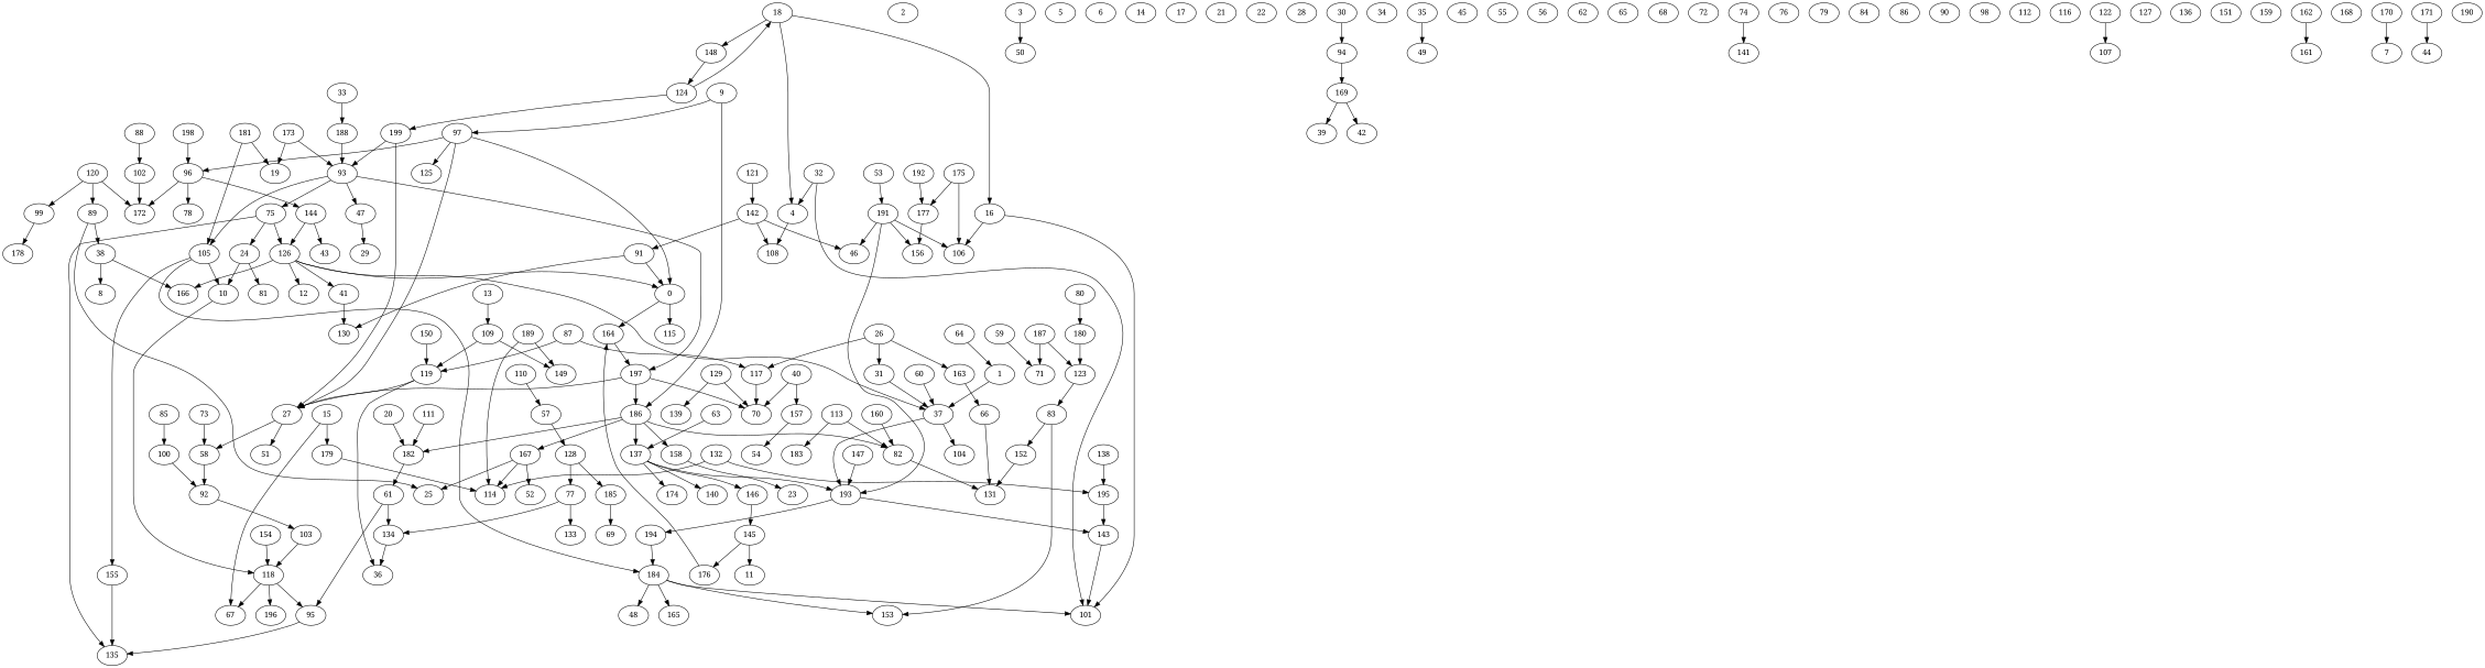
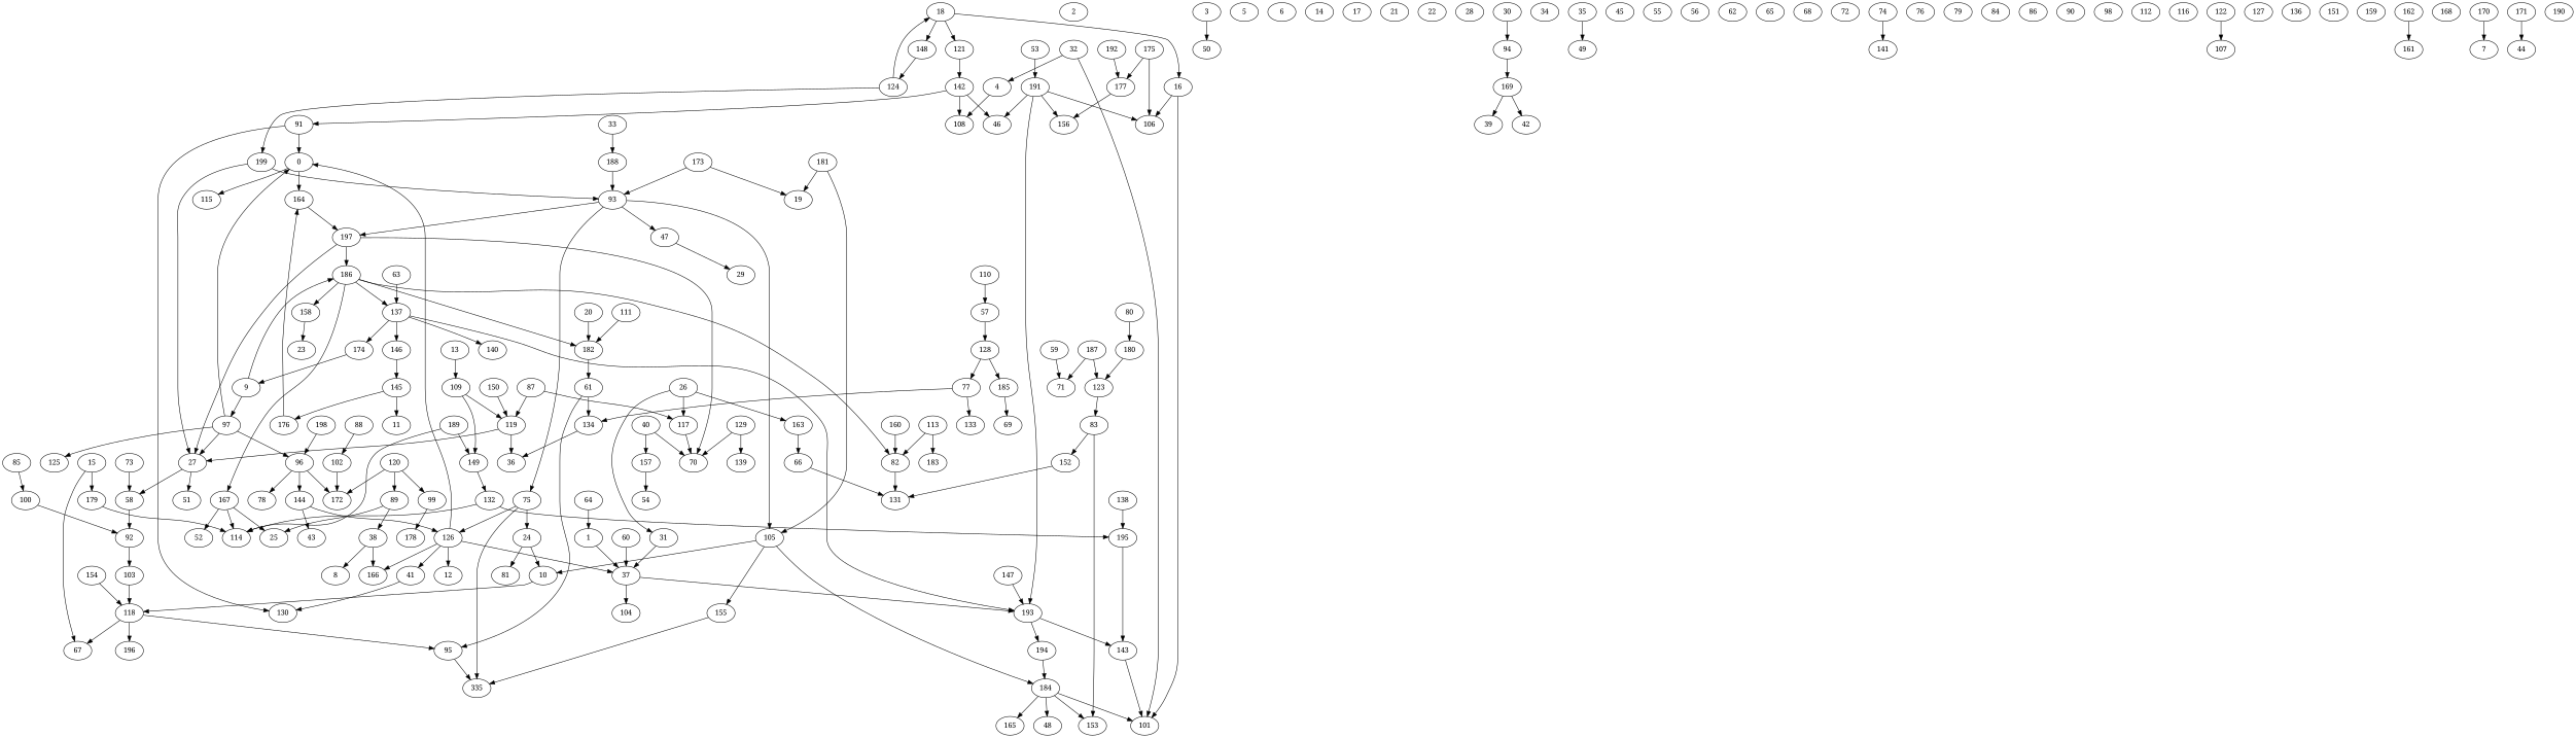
  digraph {
    fontname="Noto Serif"
    node [fontname="Noto Serif"]
    edge [fontname="Noto Serif"]
    0
    115
    164
    197
    1
    37
    104
    193
    2
    3
    50
    4
    108
    5
    6
    9
    97
    186
    27
    96
    125
    182
    137
    82
    167
    158
    10
    118
    67
    95
    196
    13
    109
    119
    149
    14
    15
    179
    114
    16
    101
    106
    17
    18
    121
    148
    142
    124
    20
    61
    21
    22
    24
    81
    26
    31
    117
    163
    70
    66
    51
    58
    92
    28
    30
    94
    169
    32
    33
    188
    93
    34
    35
    49
    143
    194
    38
    8
    166
    40
    157
    54
    41
    130
    45
    47
    29
    53
    191
    46
    156
    55
    56
    57
    128
    77
    185
    103
    59
    71
    60
    134
-   135
+   135 [label=335]
    36
    62
    63
    140
    146
    174
    64
    65
    131
    68
    72
    73
    74
    141
    75
    126
    12
    76
    133
    79
    80
    180
    123
    83
    152
    153
    84
    85
    100
    86
    87
    88
    102
    172
    89
    25
    90
    91
    105
    155
    184
    39
    42
    78
    144
    43
    98
    99
    178
    52
    48
    165
    132
    110
    111
    112
    113
    183
    116
    120
    122
    107
    199
    127
    69
    129
    139
    195
    136
    145
    138
    11
    176
    147
    150
    151
    154
    23
    159
    160
    162
    161
    168
    170
    7
    171
    44
    173
    19
    175
    177
    181
    187
    189
    190
    192
    198
    0 -> 115
    0 -> 164
    164 -> 197
    197 -> 186
    197 -> 27
    197 -> 70
    1 -> 37
    37 -> 104
    37 -> 193
    193 -> 143
    193 -> 194
    3 -> 50
    4 -> 108
    9 -> 97
    9 -> 186
    97 -> 0
    97 -> 27
    97 -> 96
    97 -> 125
    186 -> 182
    186 -> 137
    186 -> 82
    186 -> 167
    186 -> 158
    27 -> 51
    27 -> 58
    96 -> 172
    96 -> 78
    96 -> 144
    182 -> 61
    137 -> 193
    137 -> 140
    137 -> 146
    137 -> 174
    82 -> 131
    167 -> 114
    167 -> 25
    167 -> 52
    158 -> 23
    10 -> 118
    118 -> 67
    118 -> 95
    118 -> 196
    95 -> 135
    13 -> 109
    109 -> 119
    109 -> 149
    119 -> 27
    119 -> 36
+   149 -> 132
    15 -> 67
    15 -> 179
    179 -> 114
    16 -> 101
    16 -> 106
    18 -> 16
-   18 -> 4
+   18 -> 121
    18 -> 148
    121 -> 142
    148 -> 124
    142 -> 108
    142 -> 46
    142 -> 91
    124 -> 18
    124 -> 199
    20 -> 182
    61 -> 95
    61 -> 134
    24 -> 10
    24 -> 81
    26 -> 31
    26 -> 117
    26 -> 163
    31 -> 37
    117 -> 70
    163 -> 66
    66 -> 131
    58 -> 92
    92 -> 103
    30 -> 94
    94 -> 169
    169 -> 39
    169 -> 42
    32 -> 4
    32 -> 101
    33 -> 188
    188 -> 93
    93 -> 197
    93 -> 47
    93 -> 75
    93 -> 105
    35 -> 49
    143 -> 101
    194 -> 184
    38 -> 8
    38 -> 166
    40 -> 70
    40 -> 157
    157 -> 54
    41 -> 130
    47 -> 29
    53 -> 191
    191 -> 193
    191 -> 106
    191 -> 46
    191 -> 156
    57 -> 128
    128 -> 77
    128 -> 185
    77 -> 134
    77 -> 133
    185 -> 69
    103 -> 118
    59 -> 71
    60 -> 37
    134 -> 36
    63 -> 137
    146 -> 145
+   174 -> 9
    64 -> 1
    73 -> 58
    74 -> 141
    75 -> 24
    75 -> 135
    75 -> 126
    126 -> 0
    126 -> 37
    126 -> 166
    126 -> 41
    126 -> 12
    80 -> 180
    180 -> 123
    123 -> 83
    83 -> 152
    83 -> 153
    152 -> 131
    85 -> 100
    100 -> 92
    87 -> 119
    87 -> 117
    88 -> 102
    102 -> 172
    89 -> 38
    89 -> 25
    91 -> 0
    91 -> 130
    105 -> 10
    105 -> 155
    105 -> 184
    155 -> 135
    184 -> 101
    184 -> 153
    184 -> 48
    184 -> 165
    144 -> 126
    144 -> 43
    99 -> 178
    132 -> 114
    132 -> 195
    110 -> 57
    111 -> 182
    113 -> 82
    113 -> 183
    120 -> 172
    120 -> 89
    120 -> 99
    122 -> 107
    199 -> 27
    199 -> 93
    129 -> 70
    129 -> 139
    195 -> 143
    145 -> 11
    145 -> 176
    138 -> 195
    176 -> 164
    147 -> 193
    150 -> 119
    154 -> 118
    160 -> 82
    162 -> 161
    170 -> 7
    171 -> 44
    173 -> 93
    173 -> 19
    175 -> 106
    175 -> 177
    177 -> 156
    181 -> 105
    181 -> 19
    187 -> 71
    187 -> 123
    189 -> 149
    189 -> 114
    192 -> 177
    198 -> 96
  }
